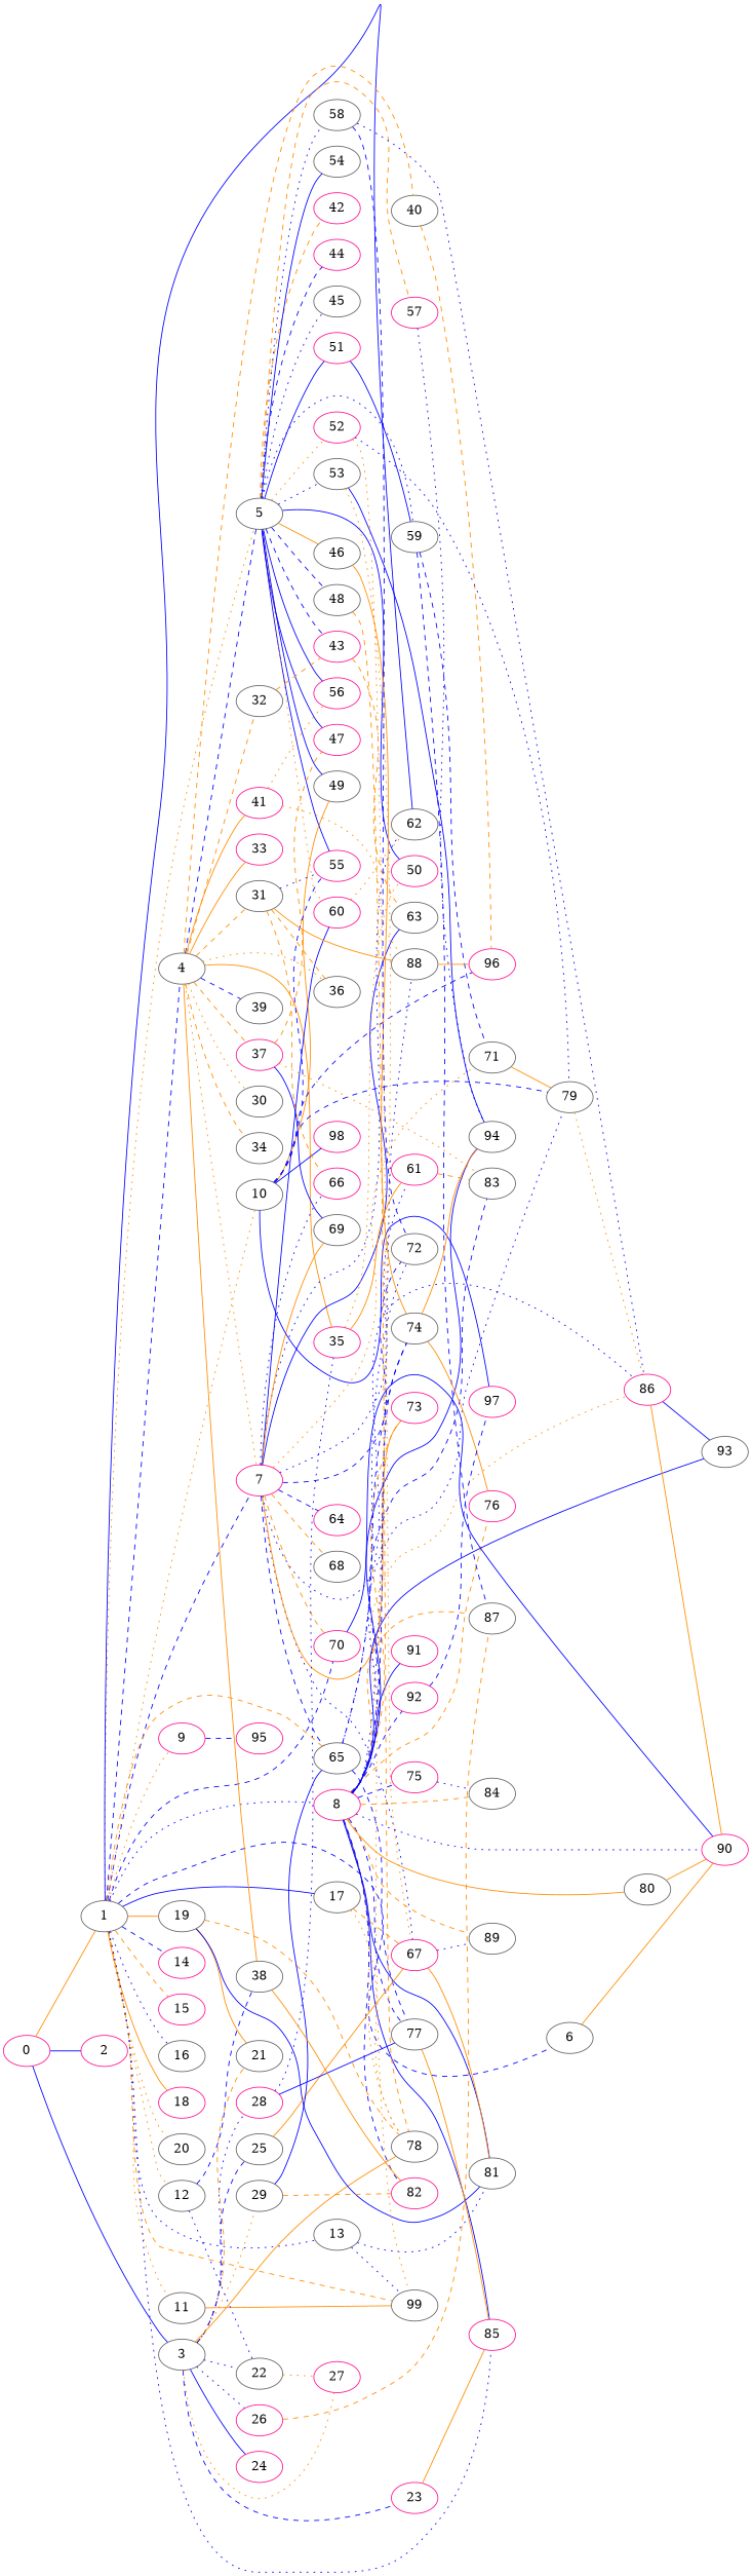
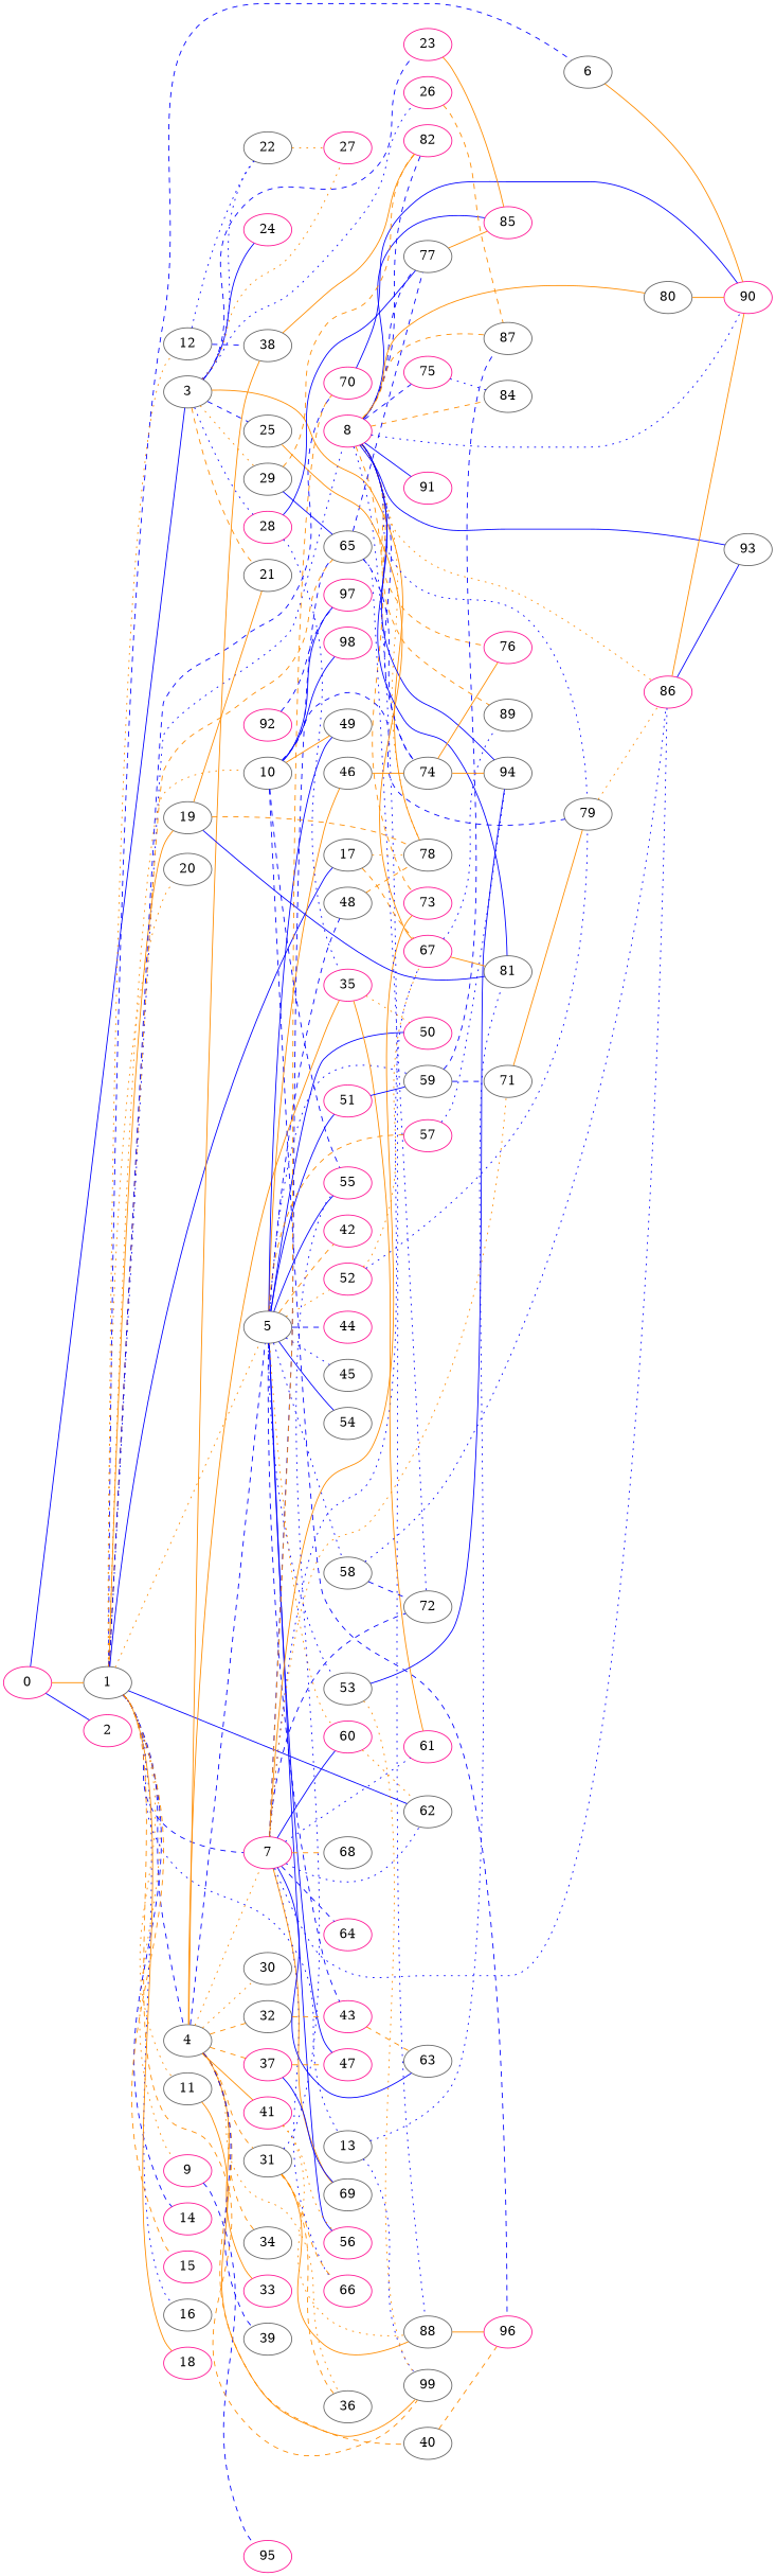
  graph {
    rankdir=LR
    node [color=gray40]
    edge [color=blue style=dashed]
    0 [color=deeppink]
    1
    2 [color=deeppink]
    3
    4
    5
    6
    7 [color=deeppink]
    8 [color=deeppink]
    9 [color=deeppink]
    10
    11
    12
    13
    14 [color=deeppink]
    15 [color=deeppink]
    16
    17
    18 [color=deeppink]
    19
    20
    99
    65
    85 [color=deeppink]
    70 [color=deeppink]
    62
    21
    22
    23 [color=deeppink]
    24 [color=deeppink]
    25
    26 [color=deeppink]
    27 [color=deeppink]
    28 [color=deeppink]
    29
    78
    32
    34
    35 [color=deeppink]
    36
    37 [color=deeppink]
    38
    33 [color=deeppink]
    40
    41 [color=deeppink]
    39
    30
    31
    42 [color=deeppink]
    43 [color=deeppink]
    44 [color=deeppink]
    45
    46
    47 [color=deeppink]
    48
    49
    50 [color=deeppink]
    51 [color=deeppink]
    52 [color=deeppink]
    53
    54
    55 [color=deeppink]
    56 [color=deeppink]
    57 [color=deeppink]
    58
    59
    60 [color=deeppink]
    90 [color=deeppink]
    64 [color=deeppink]
    66 [color=deeppink]
    67 [color=deeppink]
    68
    69
    72
    71
    61 [color=deeppink]
    63
    86 [color=deeppink]
    73 [color=deeppink]
    74
    75 [color=deeppink]
    76 [color=deeppink]
    77
    79
    80
    81
    82 [color=deeppink]
-   83
    84
    87
    88
    89
    91 [color=deeppink]
    92 [color=deeppink]
    93
    94
    95 [color=deeppink]
    96 [color=deeppink]
    98 [color=deeppink]
    97 [color=deeppink]
    0 -- 1 [color=darkorange style=solid]
    0 -- 2 [style=solid]
    0 -- 3 [style=solid]
    1 -- 4
    1 -- 5 [color=darkorange style=dotted]
    1 -- 6
    1 -- 7
    1 -- 8 [style=dotted]
    1 -- 9 [color=darkorange style=dotted]
    1 -- 10 [color=darkorange style=dotted]
    1 -- 11 [color=darkorange style=dotted]
    1 -- 12 [color=darkorange style=dotted]
    1 -- 13 [style=dotted]
    1 -- 14
    1 -- 15 [color=darkorange]
    1 -- 16 [style=dotted]
    1 -- 17 [style=solid]
    1 -- 18 [color=darkorange style=solid]
    1 -- 19 [color=darkorange style=solid]
    1 -- 20 [color=darkorange style=dotted]
    1 -- 99 [color=darkorange]
    1 -- 65 [color=darkorange]
-   1 -- 85 [style=dotted]
    1 -- 70
    1 -- 62 [style=solid]
    3 -- 21 [color=darkorange]
    3 -- 22 [style=dotted]
    3 -- 23
    3 -- 24 [style=solid]
    3 -- 25
    3 -- 26 [style=dotted]
    3 -- 27 [color=darkorange style=dotted]
    3 -- 28 [style=dotted]
    3 -- 29 [color=darkorange style=dotted]
    3 -- 78 [color=darkorange style=solid]
    4 -- 5
    4 -- 7 [color=darkorange style=dotted]
    4 -- 32 [color=darkorange]
    4 -- 34 [color=darkorange]
    4 -- 35 [color=darkorange style=solid]
    4 -- 36 [color=darkorange style=dotted]
    4 -- 37 [color=darkorange]
    4 -- 38 [color=darkorange style=solid]
    4 -- 33 [color=darkorange style=solid]
    4 -- 40 [color=darkorange]
    4 -- 41 [color=darkorange style=solid]
    4 -- 39
    4 -- 30 [color=darkorange style=dotted]
    4 -- 31 [color=darkorange]
    5 -- 42 [color=darkorange]
    5 -- 43
    5 -- 44
    5 -- 45 [style=dotted]
    5 -- 46 [color=darkorange style=solid]
    5 -- 47 [style=solid]
    5 -- 48
    5 -- 49 [style=solid]
    5 -- 50 [style=solid]
    5 -- 51 [style=solid]
    5 -- 52 [color=darkorange style=dotted]
    5 -- 53 [style=dotted]
    5 -- 54 [style=solid]
    5 -- 55 [style=solid]
    5 -- 56 [style=solid]
    5 -- 57 [color=darkorange]
    5 -- 58 [style=dotted]
    5 -- 59 [style=dotted]
    5 -- 60 [color=darkorange style=dotted]
    6 -- 90 [color=darkorange style=solid]
    7 -- 65
    7 -- 70 [color=darkorange]
    7 -- 62 [style=dotted]
    7 -- 60 [style=solid]
    7 -- 64
    7 -- 66 [style=dotted]
    7 -- 67 [style=dotted]
    7 -- 68 [color=darkorange]
    7 -- 69 [color=darkorange style=solid]
    7 -- 72
    7 -- 71 [color=darkorange style=dotted]
    7 -- 61 [style=dotted]
    7 -- 63 [style=solid]
    7 -- 86 [style=dotted]
    7 -- 73 [color=darkorange style=solid]
    8 -- 85 [style=solid]
    8 -- 78 [color=darkorange style=dotted]
    8 -- 90 [style=dotted]
    8 -- 86 [color=darkorange style=dotted]
    8 -- 73 [color=darkorange]
    8 -- 74
    8 -- 75
    8 -- 76 [color=darkorange]
    8 -- 77
    8 -- 79 [style=dotted]
    8 -- 80 [color=darkorange style=solid]
    8 -- 81 [style=solid]
    8 -- 82
-   8 -- 83
    8 -- 84 [color=darkorange]
    8 -- 87 [color=darkorange]
    8 -- 88 [style=dotted]
    8 -- 89 [color=darkorange]
    8 -- 91 [style=solid]
-   8 -- 92
    8 -- 93 [style=solid]
    8 -- 94 [style=solid]
    9 -- 95
    10 -- 49 [color=darkorange style=solid]
    10 -- 55
    10 -- 79
    10 -- 96
    10 -- 98 [style=solid]
    10 -- 97 [style=solid]
    11 -- 99 [color=darkorange style=solid]
    12 -- 22 [style=dotted]
    12 -- 38
    13 -- 99 [style=dotted]
    13 -- 81 [style=dotted]
    17 -- 78 [color=darkorange style=dotted]
    17 -- 67 [color=darkorange]
    19 -- 21 [color=darkorange style=solid]
    19 -- 78 [color=darkorange]
    19 -- 81 [style=solid]
    65 -- 72 [style=dotted]
    65 -- 74
    65 -- 77
    70 -- 90 [style=solid]
    22 -- 27 [color=darkorange style=dotted]
    23 -- 85 [color=darkorange style=solid]
    25 -- 67 [color=darkorange style=solid]
    26 -- 87 [color=darkorange]
    28 -- 35 [style=dotted]
    28 -- 77 [style=solid]
    29 -- 65 [style=solid]
    29 -- 82 [color=darkorange]
    32 -- 43 [color=darkorange]
    35 -- 50 [color=darkorange style=dotted]
    35 -- 61 [color=darkorange style=solid]
    37 -- 47 [color=darkorange]
    37 -- 69 [style=solid]
-   37 -- 83 [color=darkorange style=dotted]
    38 -- 82 [color=darkorange style=solid]
    40 -- 96 [color=darkorange]
    41 -- 56 [color=darkorange style=dotted]
    41 -- 88 [color=darkorange style=dotted]
    31 -- 36 [color=darkorange]
    31 -- 55 [style=dotted]
    31 -- 66 [color=darkorange]
    31 -- 88 [color=darkorange style=solid]
    43 -- 63 [color=darkorange]
    46 -- 74 [color=darkorange style=solid]
    48 -- 78 [color=darkorange]
    51 -- 59 [style=solid]
    52 -- 67 [color=darkorange style=dotted]
    52 -- 79 [style=dotted]
    53 -- 99 [color=darkorange style=dotted]
    53 -- 94 [style=solid]
    57 -- 94 [style=dotted]
    58 -- 72
    58 -- 86 [style=dotted]
    59 -- 71
    59 -- 87
    60 -- 62 [color=darkorange style=dotted]
    67 -- 81 [color=darkorange style=solid]
    67 -- 89 [style=dotted]
    71 -- 79 [color=darkorange style=solid]
-   61 -- 83 [color=darkorange]
    86 -- 90 [color=darkorange style=solid]
    86 -- 93 [style=solid]
    74 -- 76 [color=darkorange style=solid]
    74 -- 94 [color=darkorange style=solid]
    75 -- 84 [style=dotted]
    77 -- 85 [color=darkorange style=solid]
    79 -- 86 [color=darkorange style=dotted]
    80 -- 90 [color=darkorange style=solid]
    88 -- 96 [color=darkorange style=solid]
    92 -- 97
  }
